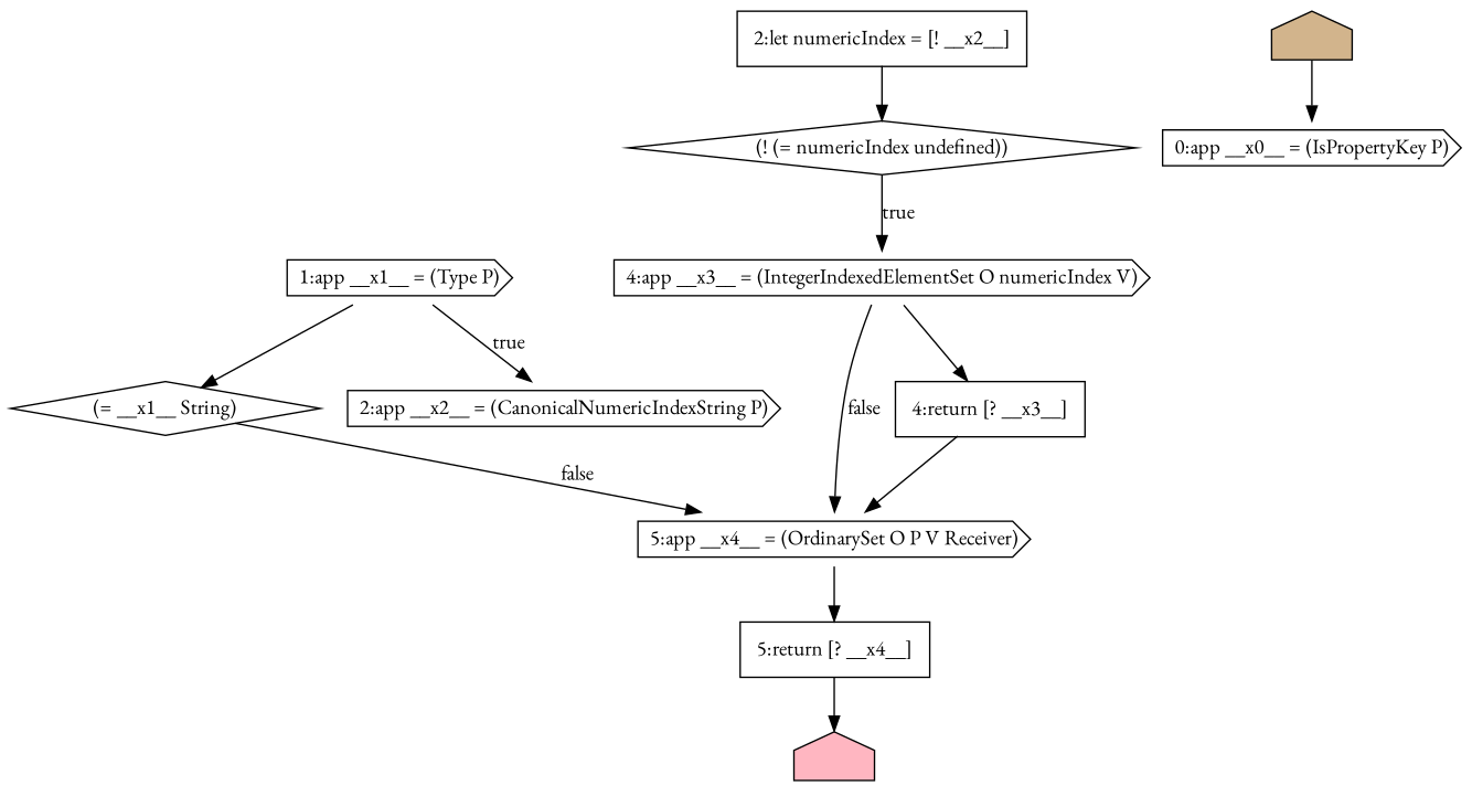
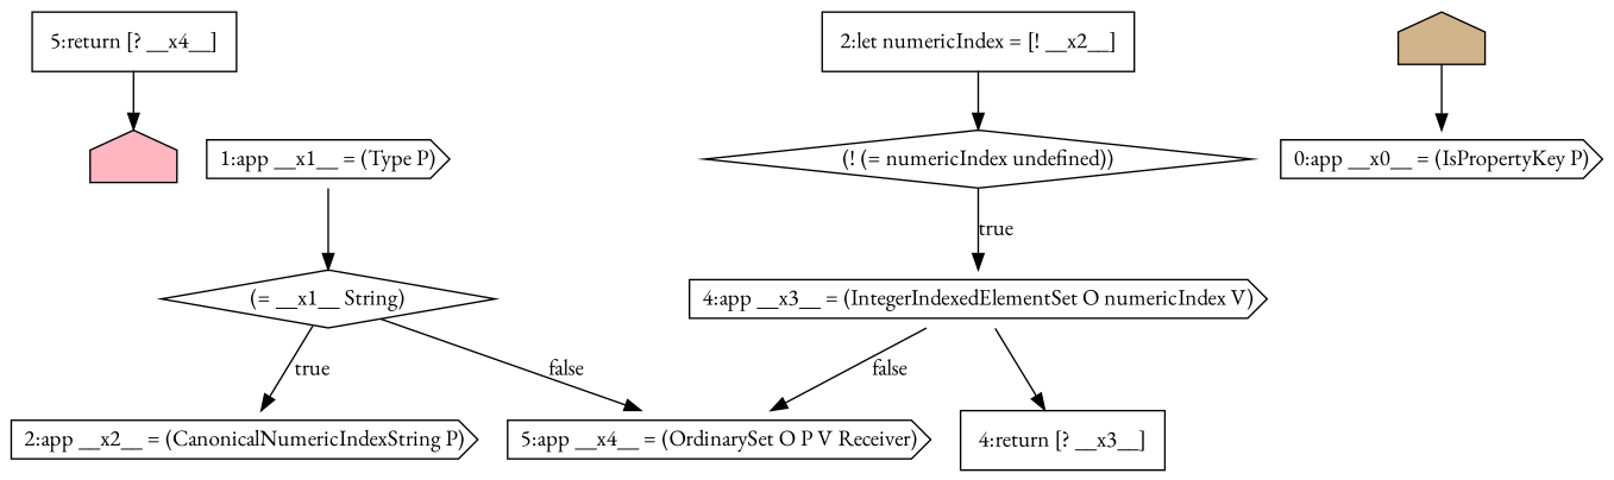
  digraph {
    fontname="EB Garamond"
    node [color=black fillcolor=white fontname="EB Garamond" shape=cds style=filled]
    edge [color=black fontname="EB Garamond"]
    n1 [label=<<font color="black">     <table border="0" cellborder="1" cellspacing="0" cellpadding="10">       <tr><td align="left">5:return [? __x4__]</td></tr>     </table>   </font>> margin=0 shape=none]
    n2 [fillcolor=lightpink label=" " shape=house]
    n3 [label=<<font color="black">1:app __x1__ = (Type P)</font>>]
    n4 [label=<<font color="black">(= __x1__ String)</font>> shape=diamond]
    n5 [label=<<font color="black">5:app __x4__ = (OrdinarySet O P V Receiver)</font>>]
    n6 [label=<<font color="black">2:app __x2__ = (CanonicalNumericIndexString P)</font>>]
    n7 [label=<<font color="black">4:app __x3__ = (IntegerIndexedElementSet O numericIndex V)</font>>]
    n8 [label=<<font color="black">     <table border="0" cellborder="1" cellspacing="0" cellpadding="10">       <tr><td align="left">4:return [? __x3__]</td></tr>     </table>   </font>> margin=0 shape=none]
    n9 [label=<<font color="black">0:app __x0__ = (IsPropertyKey P)</font>>]
    n10 [fillcolor=tan label=" " shape=house]
    n11 [label=<<font color="black">     <table border="0" cellborder="1" cellspacing="0" cellpadding="10">       <tr><td align="left">2:let numericIndex = [! __x2__]</td></tr>     </table>   </font>> margin=0 shape=none]
    n12 [label=<<font color="black">(! (= numericIndex undefined))</font>> shape=diamond]
    n1 -> n2
    n3 -> n4
    n4 -> n5 [label=<<font color="black">false</font>>]
-   n3 -> n6 [label=<<font color="black">true</font>>]
-   n5 -> n1
+   n4 -> n6 [label=<<font color="black">true</font>>]
    n7 -> n5 [label=<<font color="black">false</font>>]
    n7 -> n8
-   n8 -> n5
    n10 -> n9
    n11 -> n12
    n12 -> n7 [label=<<font color="black">true</font>>]
  }
